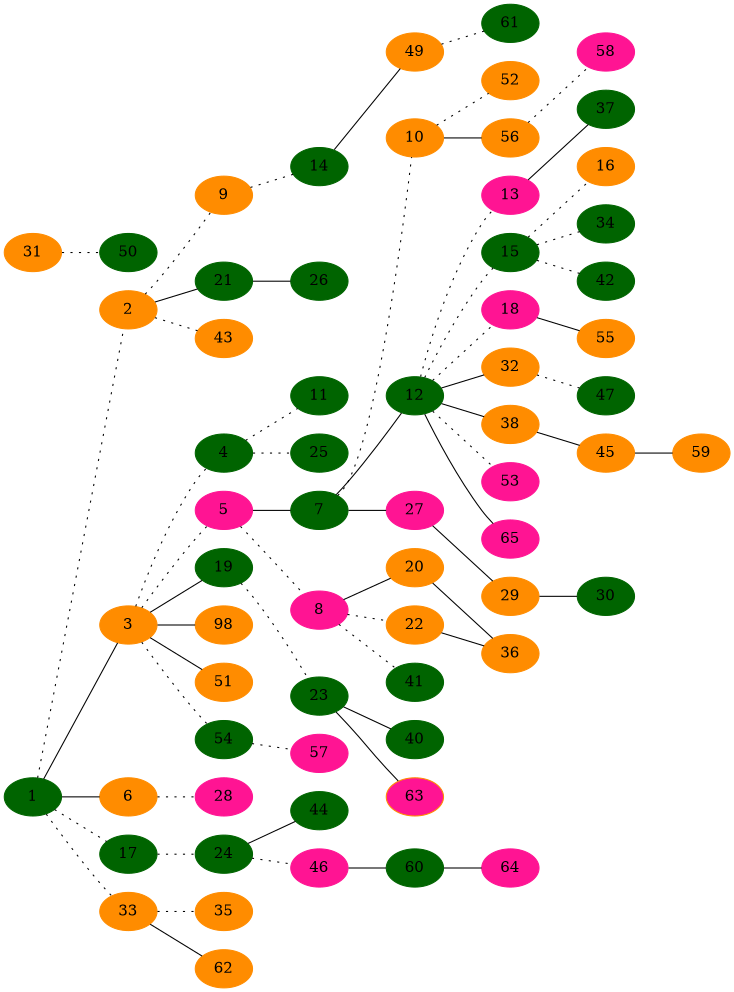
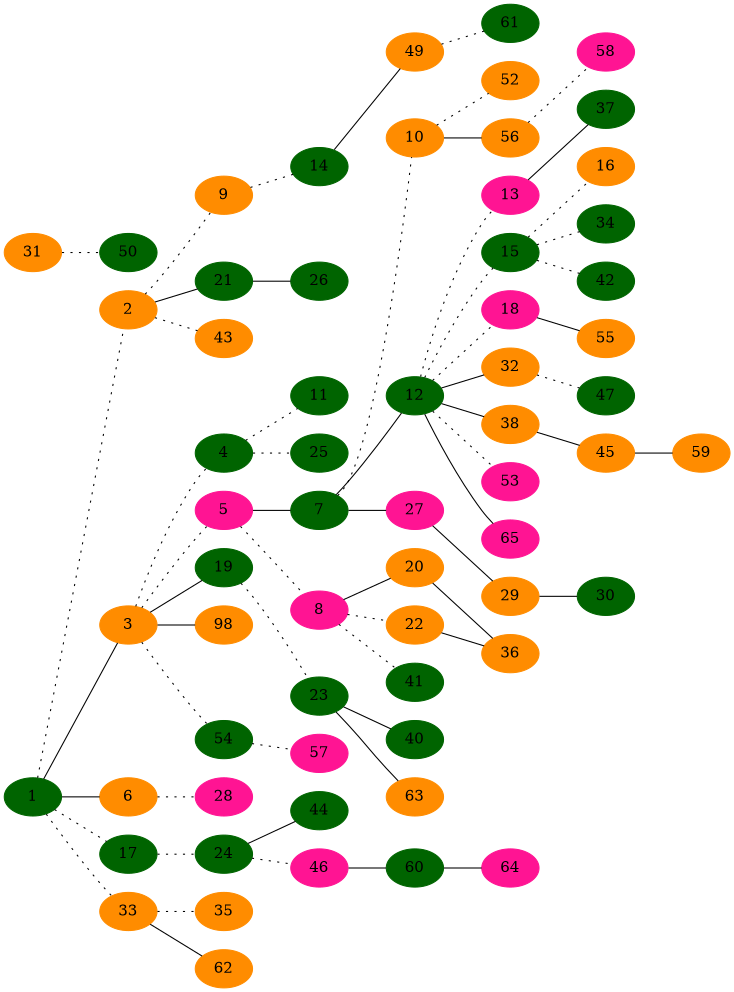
  graph {
    rankdir=LR
    node [color=darkgreen style=filled]
    edge [style=dotted]
    1
    2 [color=darkorange]
    3 [color=darkorange]
    6 [color=darkorange]
    17
    33 [color=darkorange]
    9 [color=darkorange]
    21
    43 [color=darkorange]
    4
    5 [color=deeppink]
    19
    n13 [color=darkorange label=98]
-   51 [color=darkorange]
    54
    28 [color=deeppink]
    24
    35 [color=darkorange]
    62 [color=darkorange]
    14
    26
    11
    25
    7
    8 [color=deeppink]
    23
    57 [color=deeppink]
    10 [color=darkorange]
    12
    27 [color=deeppink]
    20 [color=darkorange]
    22 [color=darkorange]
    41
    52 [color=darkorange]
    56 [color=darkorange]
    13 [color=deeppink]
    15
    18 [color=deeppink]
    32 [color=darkorange]
    38 [color=darkorange]
    53 [color=deeppink]
    65 [color=deeppink]
    29 [color=darkorange]
    36 [color=darkorange]
    49 [color=darkorange]
    58 [color=deeppink]
    37
    16 [color=darkorange]
    34
    42
    55 [color=darkorange]
    47
    45 [color=darkorange]
    61
    44
    46 [color=deeppink]
    40
-   63 [color=darkorange fillcolor=deeppink]
+   63 [color=darkorange]
    50
    31 [color=darkorange]
    60
    30
    59 [color=darkorange]
    64 [color=deeppink]
    1 -- 2
    1 -- 3 [style=solid]
    1 -- 6 [style=solid]
    1 -- 17
    1 -- 33
    2 -- 9
    2 -- 21 [style=solid]
    2 -- 43
    3 -- 4
    3 -- 5
    3 -- 19 [style=solid]
    3 -- n13 [style=solid]
-   3 -- 51 [style=solid]
    3 -- 54
    6 -- 28
    17 -- 24
    33 -- 35
    33 -- 62 [style=solid]
    9 -- 14
    21 -- 26 [style=solid]
    4 -- 11
    4 -- 25
    5 -- 7 [style=solid]
    5 -- 8
    19 -- 23
    54 -- 57
    24 -- 44 [style=solid]
    24 -- 46
    14 -- 49 [style=solid]
    7 -- 10
    7 -- 12 [style=solid]
    7 -- 27 [style=solid]
    8 -- 20 [style=solid]
    8 -- 22
    8 -- 41
    23 -- 40 [style=solid]
    23 -- 63 [style=solid]
    10 -- 52
    10 -- 56 [style=solid]
    12 -- 13
    12 -- 15
    12 -- 18
    12 -- 32 [style=solid]
    12 -- 38 [style=solid]
    12 -- 53
    12 -- 65 [style=solid]
    27 -- 29 [style=solid]
    20 -- 36 [style=solid]
    22 -- 36 [style=solid]
    56 -- 58
    13 -- 37 [style=solid]
    15 -- 16
    15 -- 34
    15 -- 42
    18 -- 55 [style=solid]
    32 -- 47
    38 -- 45 [style=solid]
    29 -- 30 [style=solid]
    49 -- 61
    45 -- 59 [style=solid]
    46 -- 60 [style=solid]
    31 -- 50
    60 -- 64 [style=solid]
  }
